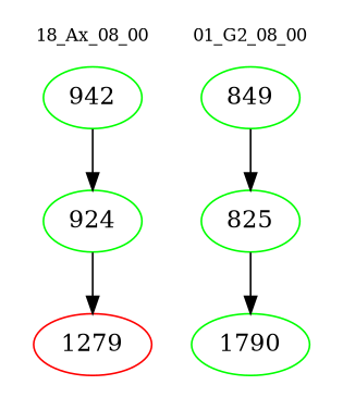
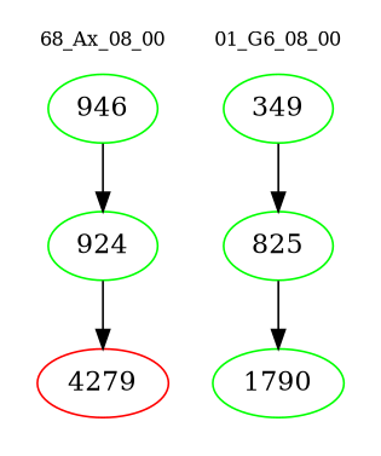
  digraph {
    node [color=green]
    edge [color=black]
-   n1 [label=942]
+   n1 [label=946]
    n2 [label=924]
-   n3 [color=red label=1279]
-   n4 [label=849]
+   n3 [color=red label=4279]
+   n4 [label=349]
    n5 [label=825]
    n6 [label=1790]
    subgraph cluster_1 {
      color=white
      fontsize=10
-     label="18_Ax_08_00"
+     label="68_Ax_08_00"
      n1
      n2
      n3
    }
    subgraph cluster_2 {
      color=white
      fontsize=10
-     label="01_G2_08_00"
+     label="01_G6_08_00"
      n4
      n5
      n6
    }
    n1 -> n2
    n2 -> n3
    n4 -> n5
    n5 -> n6
  }
